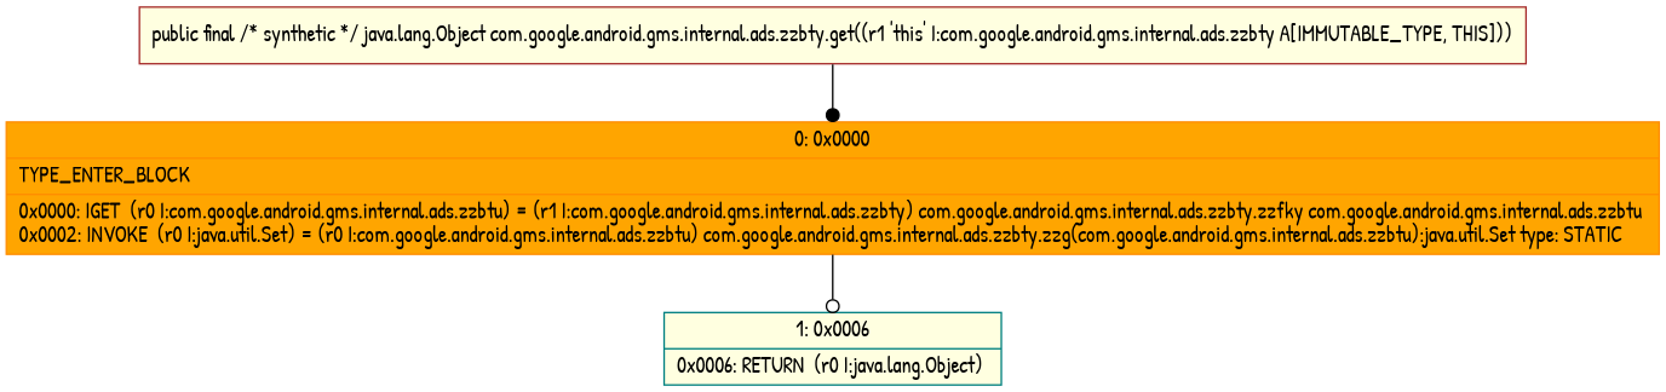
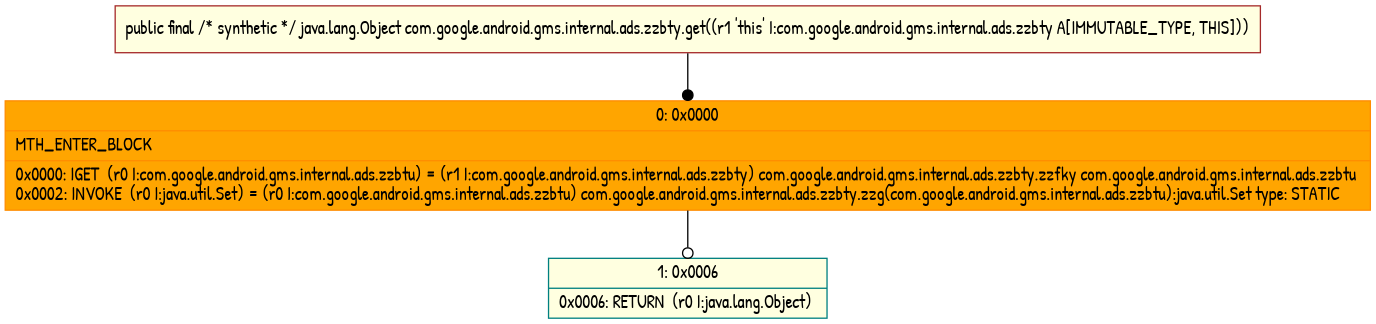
  digraph {
    fontname="Patrick Hand"
    node [shape=record style=filled fillcolor=lightyellow fontname="Patrick Hand"]
    edge [fontname="Patrick Hand"]
-   n1 [label="{0\:\ 0x0000|TYPE_ENTER_BLOCK\l|0x0000: IGET  (r0 I:com.google.android.gms.internal.ads.zzbtu) = (r1 I:com.google.android.gms.internal.ads.zzbty) com.google.android.gms.internal.ads.zzbty.zzfky com.google.android.gms.internal.ads.zzbtu \l0x0002: INVOKE  (r0 I:java.util.Set) = (r0 I:com.google.android.gms.internal.ads.zzbtu) com.google.android.gms.internal.ads.zzbty.zzg(com.google.android.gms.internal.ads.zzbtu):java.util.Set type: STATIC \l}" fillcolor=orange color=darkorange]
+   n1 [label="{0\:\ 0x0000|MTH_ENTER_BLOCK\l|0x0000: IGET  (r0 I:com.google.android.gms.internal.ads.zzbtu) = (r1 I:com.google.android.gms.internal.ads.zzbty) com.google.android.gms.internal.ads.zzbty.zzfky com.google.android.gms.internal.ads.zzbtu \l0x0002: INVOKE  (r0 I:java.util.Set) = (r0 I:com.google.android.gms.internal.ads.zzbtu) com.google.android.gms.internal.ads.zzbty.zzg(com.google.android.gms.internal.ads.zzbtu):java.util.Set type: STATIC \l}" fillcolor=orange color=darkorange]
    n2 [label="{1\:\ 0x0006|0x0006: RETURN  (r0 I:java.lang.Object) \l}" color=teal]
    n3 [label="{public final \/* synthetic *\/ java.lang.Object com.google.android.gms.internal.ads.zzbty.get((r1 'this' I:com.google.android.gms.internal.ads.zzbty A[IMMUTABLE_TYPE, THIS])) }" color=brown]
    n1 -> n2 [arrowhead=odot]
    n3 -> n1 [arrowhead=dot]
  }
